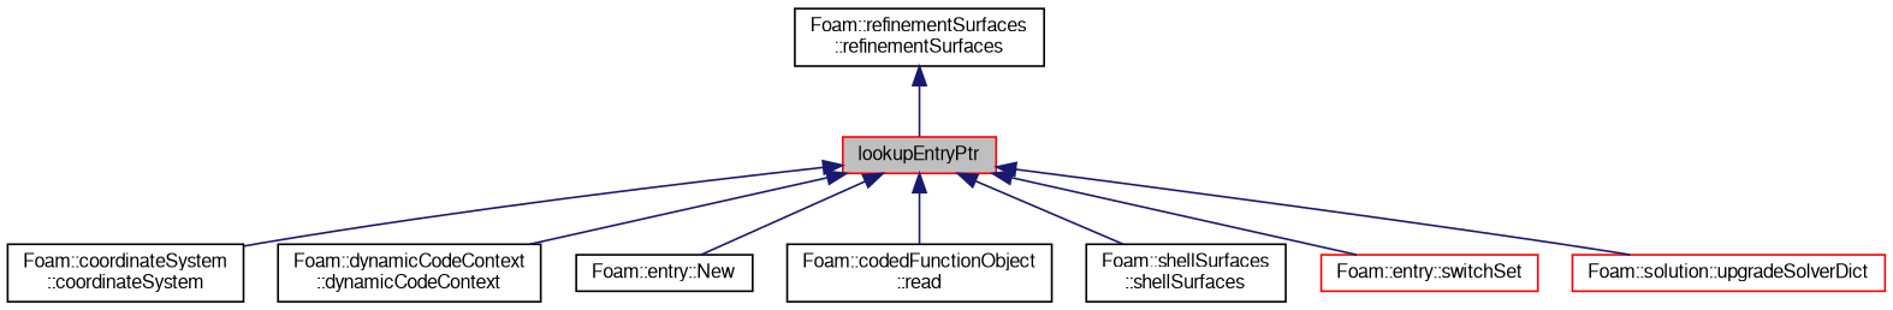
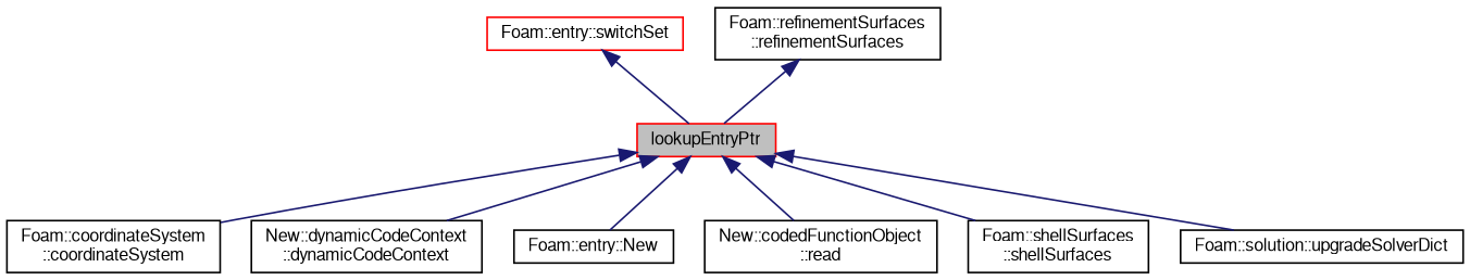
  digraph {
    rankdir=TB
    node [color=black fontname=FreeSans fontsize=10 shape=record]
    edge [color=midnightblue dir=back fontname=FreeSans fontsize=10 labelfontname=FreeSans labelfontsize=10 style=solid]
    n1 [color=red fillcolor=grey75 fontcolor=black height=0.2 label=lookupEntryPtr style=filled width=0.4]
    n2 [height=0.2 label="Foam::coordinateSystem\l::coordinateSystem" width=0.4]
-   n3 [height=0.2 label="Foam::dynamicCodeContext\l::dynamicCodeContext" width=0.4]
+   n3 [height=0.2 label="New::dynamicCodeContext\l::dynamicCodeContext" width=0.4]
    n4 [height=0.2 label="Foam::entry::New" width=0.4]
-   n5 [height=0.2 label="Foam::codedFunctionObject\l::read" width=0.4]
+   n5 [height=0.2 label="New::codedFunctionObject\l::read" width=0.4]
    n6 [height=0.2 label="Foam::shellSurfaces\l::shellSurfaces" width=0.4]
    n7 [color=red height=0.2 label="Foam::entry::switchSet" width=0.4]
-   n8 [color=red height=0.2 label="Foam::solution::upgradeSolverDict" width=0.4]
+   n8 [height=0.2 label="Foam::solution::upgradeSolverDict" width=0.4]
    n9 [height=0.2 label="Foam::refinementSurfaces\l::refinementSurfaces" width=0.4]
    n1 -> n2
    n1 -> n3
    n1 -> n4
    n1 -> n5
    n1 -> n6
-   n1 -> n7
+   n7 -> n1
    n1 -> n8
    n9 -> n1
  }
